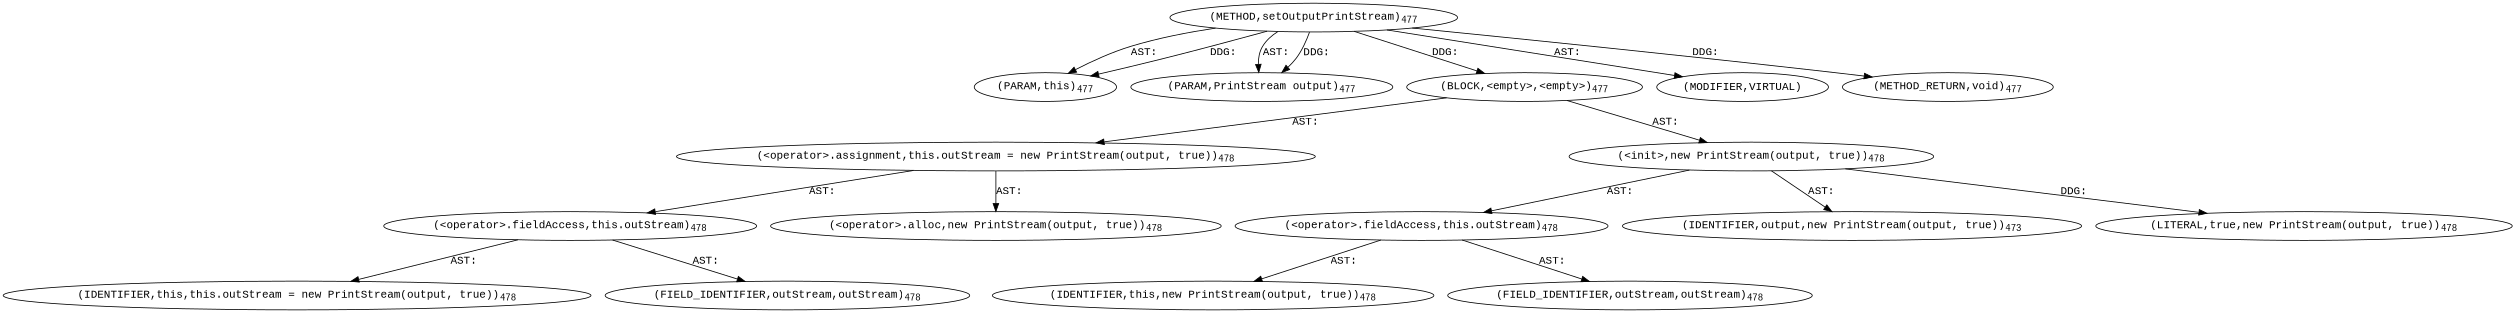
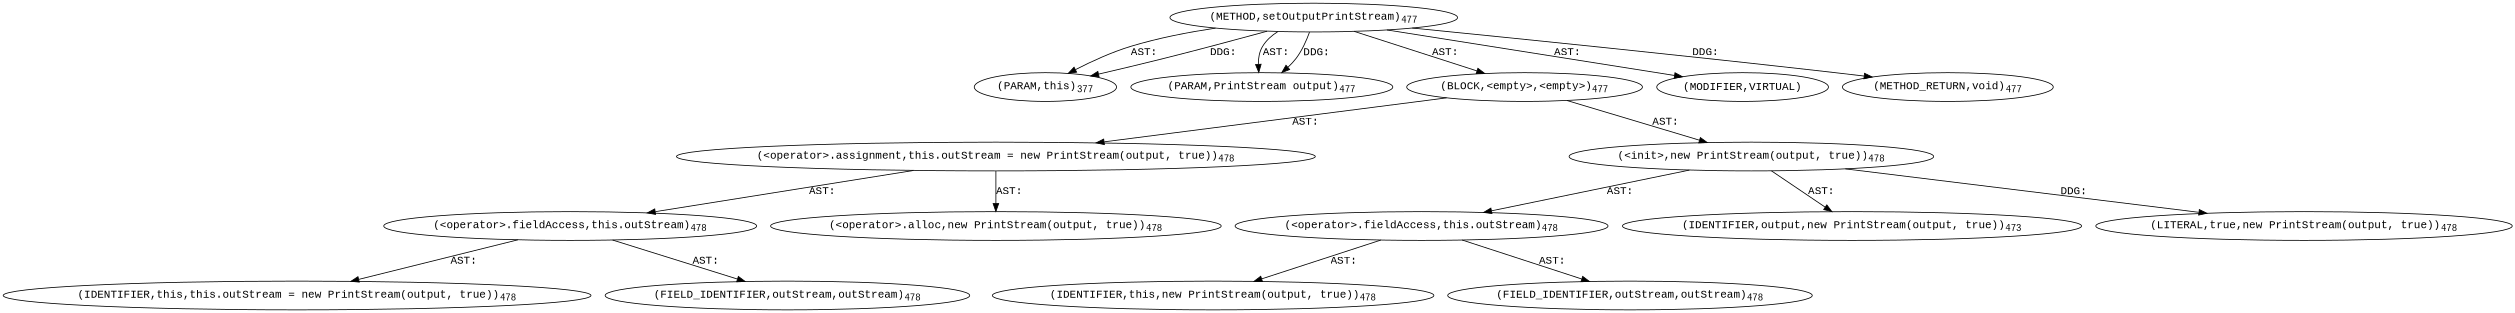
  digraph {
    fontname="Liberation Mono"
    node [fontname="Liberation Mono"]
    edge [fontname="Liberation Mono"]
    n1 [label=<(METHOD,setOutputPrintStream)<SUB>477</SUB>>]
-   n2 [label=<(PARAM,this)<SUB>477</SUB>>]
+   n2 [label=<(PARAM,this)<SUB>377</SUB>>]
    n3 [label=<(PARAM,PrintStream output)<SUB>477</SUB>>]
    n4 [label=<(BLOCK,&lt;empty&gt;,&lt;empty&gt;)<SUB>477</SUB>>]
    n5 [label=<(MODIFIER,VIRTUAL)>]
    n6 [label=<(METHOD_RETURN,void)<SUB>477</SUB>>]
    n7 [label=<(&lt;operator&gt;.assignment,this.outStream = new PrintStream(output, true))<SUB>478</SUB>>]
    n8 [label=<(&lt;init&gt;,new PrintStream(output, true))<SUB>478</SUB>>]
    n9 [label=<(&lt;operator&gt;.fieldAccess,this.outStream)<SUB>478</SUB>>]
    n10 [label=<(&lt;operator&gt;.alloc,new PrintStream(output, true))<SUB>478</SUB>>]
    n11 [label=<(&lt;operator&gt;.fieldAccess,this.outStream)<SUB>478</SUB>>]
    n12 [label=<(IDENTIFIER,output,new PrintStream(output, true))<SUB>473</SUB>>]
    n13 [label=<(LITERAL,true,new PrintStream(output, true))<SUB>478</SUB>>]
    n14 [label=<(IDENTIFIER,this,this.outStream = new PrintStream(output, true))<SUB>478</SUB>>]
    n15 [label=<(FIELD_IDENTIFIER,outStream,outStream)<SUB>478</SUB>>]
    n16 [label=<(IDENTIFIER,this,new PrintStream(output, true))<SUB>478</SUB>>]
    n17 [label=<(FIELD_IDENTIFIER,outStream,outStream)<SUB>478</SUB>>]
    n1 -> n2 [label="AST: "]
    n1 -> n2 [label="DDG: "]
    n1 -> n3 [label="AST: "]
    n1 -> n3 [label="DDG: "]
-   n1 -> n4 [label="DDG: "]
+   n1 -> n4 [label="AST: "]
    n1 -> n5 [label="AST: "]
    n1 -> n6 [label="DDG: "]
    n4 -> n7 [label="AST: "]
    n4 -> n8 [label="AST: "]
    n7 -> n9 [label="AST: "]
    n7 -> n10 [label="AST: "]
    n8 -> n11 [label="AST: "]
    n8 -> n12 [label="AST: "]
    n8 -> n13 [label="DDG: "]
    n9 -> n14 [label="AST: "]
    n9 -> n15 [label="AST: "]
    n11 -> n16 [label="AST: "]
    n11 -> n17 [label="AST: "]
  }
